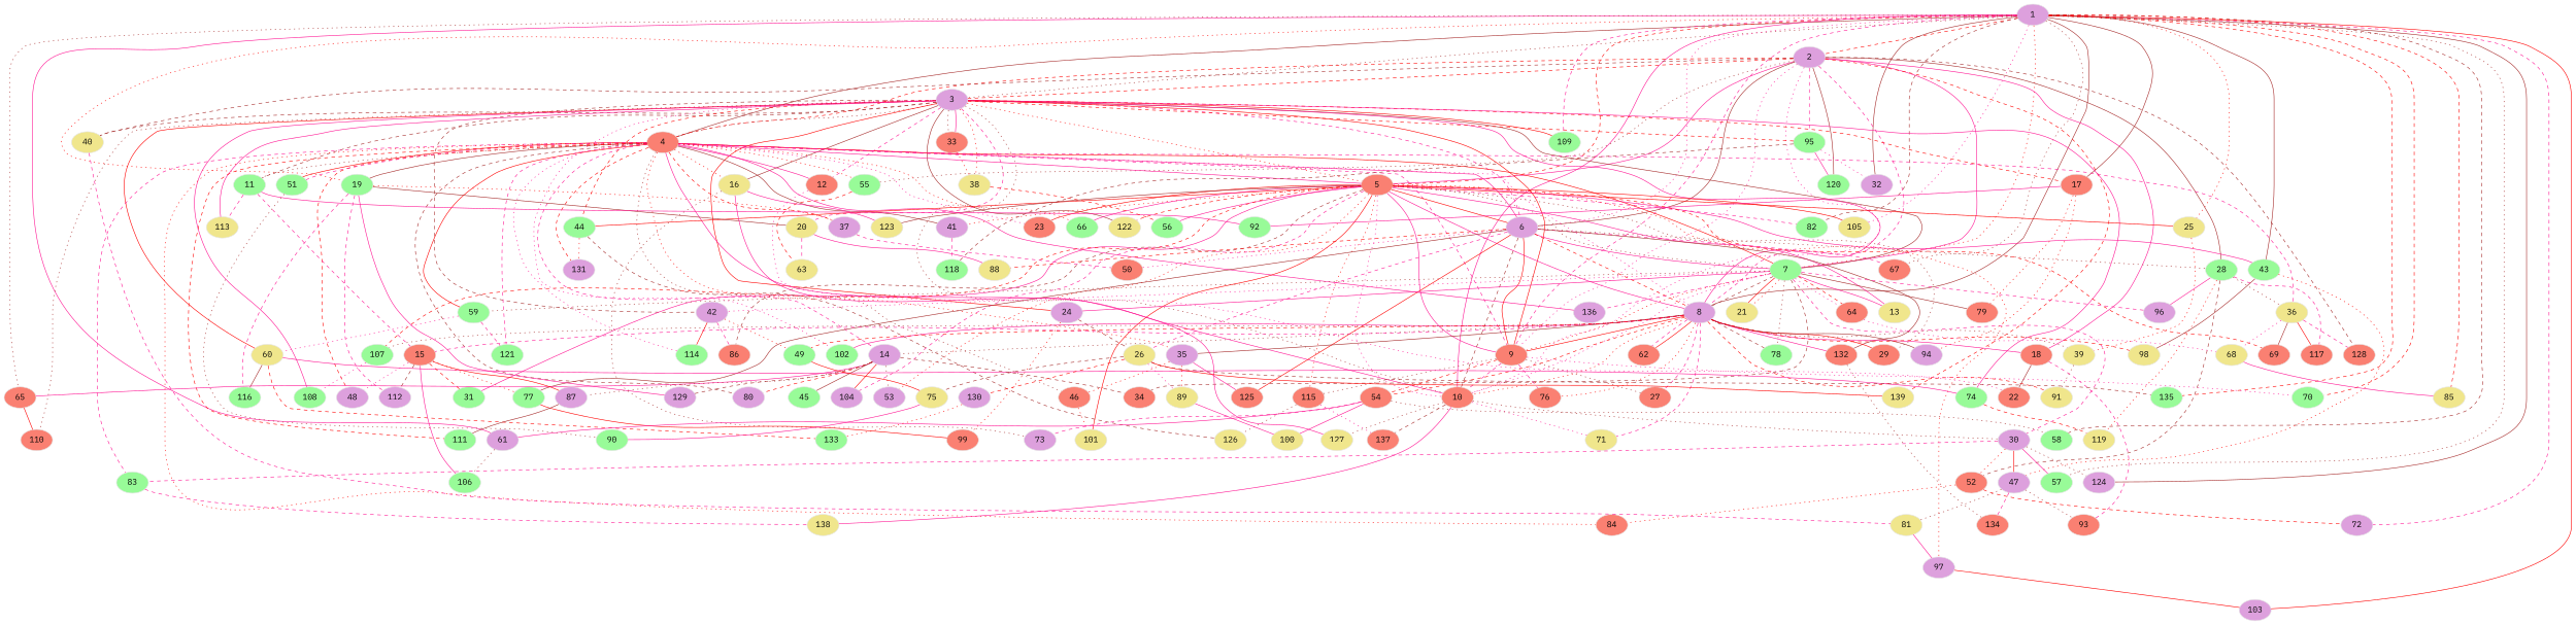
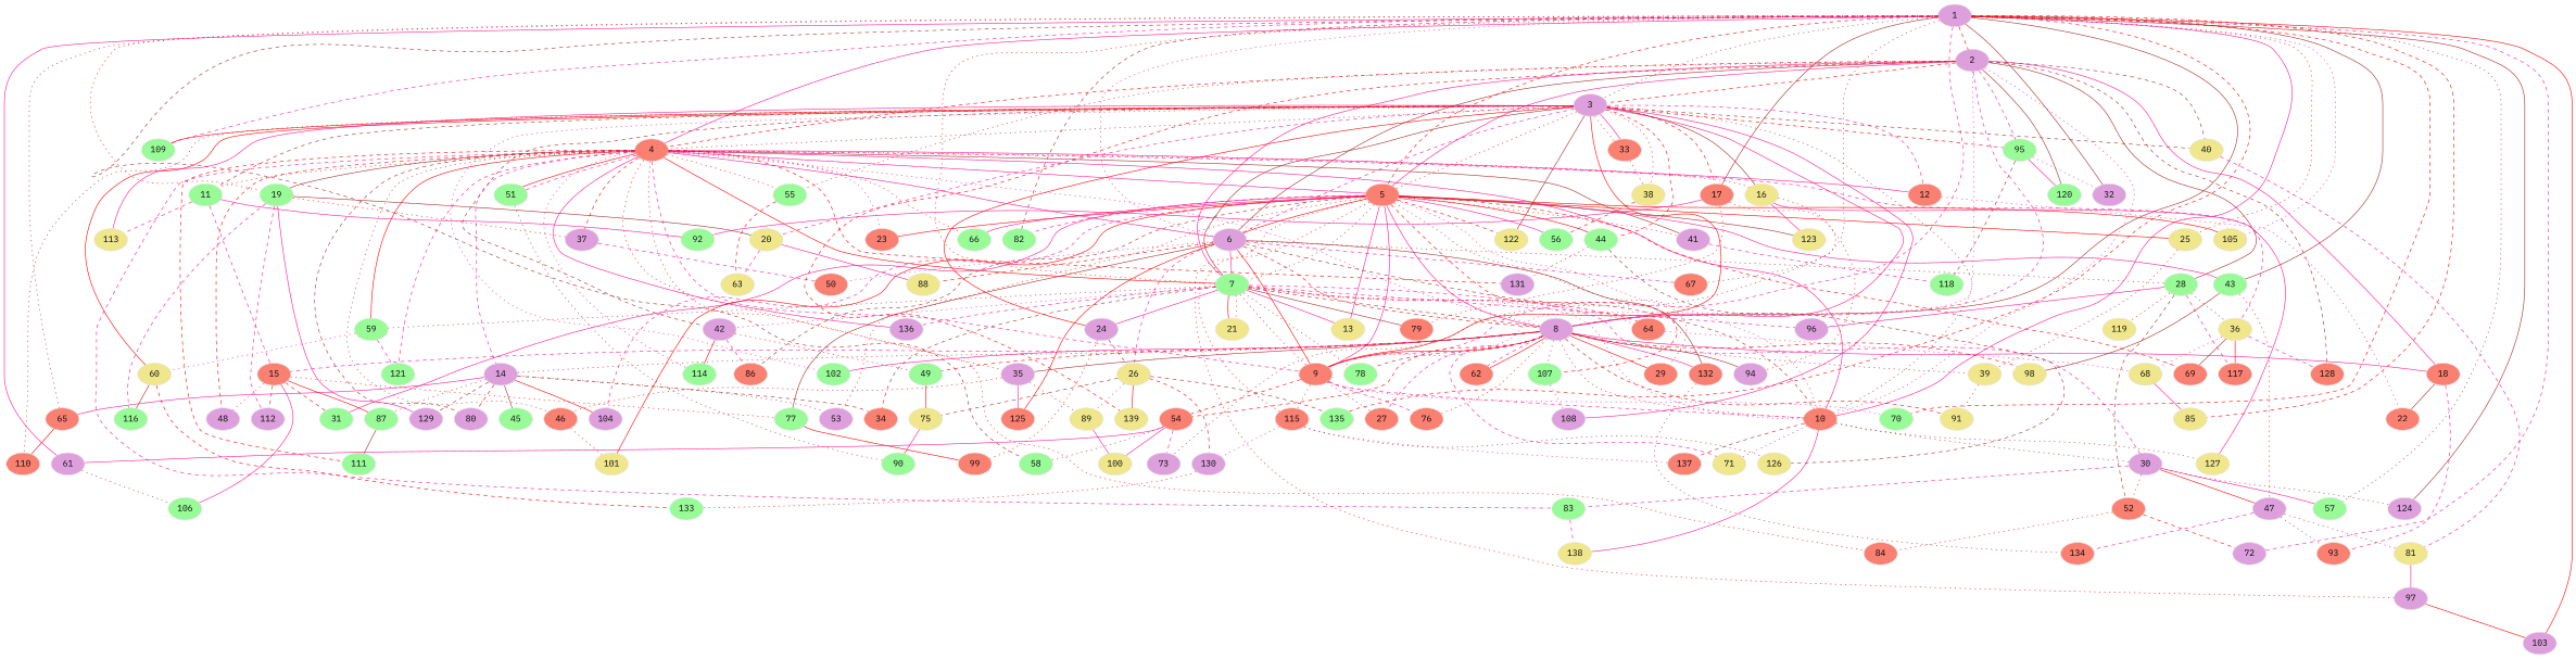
  graph {
    fontname="IBM Plex Mono"
    node [color=gray90 fillcolor=palegreen fontname="IBM Plex Mono" style=filled]
    edge [color=deeppink fontname="IBM Plex Mono" style=solid]
    1 [fillcolor=plum]
    2 [fillcolor=plum]
    3 [fillcolor=plum]
    4 [fillcolor=salmon]
    5 [fillcolor=salmon]
    6 [fillcolor=plum]
    7
    8 [fillcolor=plum]
    9 [fillcolor=salmon]
    10 [fillcolor=salmon]
    17 [fillcolor=salmon]
    19
    25 [fillcolor=khaki]
    32 [fillcolor=plum]
    43
    57
    58
    61 [fillcolor=plum]
    65 [fillcolor=salmon]
    67 [fillcolor=salmon]
    70
    72 [fillcolor=plum]
    82
    85 [fillcolor=khaki]
    103 [fillcolor=plum]
    105 [fillcolor=khaki]
    109
    124 [fillcolor=plum]
    135
    18 [fillcolor=salmon]
    28
    40 [fillcolor=khaki]
    55
    95
    120
    128 [fillcolor=salmon]
    139 [fillcolor=khaki]
    11
    12 [fillcolor=salmon]
    16 [fillcolor=khaki]
    20 [fillcolor=khaki]
    24 [fillcolor=plum]
    33 [fillcolor=salmon]
    38 [fillcolor=khaki]
    42 [fillcolor=plum]
    44
    60 [fillcolor=khaki]
-   74
    102
-   108
+   108 [fillcolor=plum]
    110 [fillcolor=salmon]
    113 [fillcolor=khaki]
    122 [fillcolor=khaki]
    14 [fillcolor=plum]
    23 [fillcolor=salmon]
    35 [fillcolor=plum]
    36 [fillcolor=khaki]
    37 [fillcolor=plum]
    41 [fillcolor=plum]
    46 [fillcolor=salmon]
    48 [fillcolor=plum]
    51
    59
    66
    80 [fillcolor=plum]
    83
    84 [fillcolor=salmon]
    111
    114
    121
    131 [fillcolor=plum]
    136 [fillcolor=plum]
    13 [fillcolor=khaki]
    29 [fillcolor=salmon]
    31
    53 [fillcolor=plum]
    56
    69 [fillcolor=salmon]
    86 [fillcolor=salmon]
    97 [fillcolor=plum]
    101 [fillcolor=khaki]
    104 [fillcolor=plum]
    107
    115 [fillcolor=salmon]
    123 [fillcolor=khaki]
    26 [fillcolor=khaki]
    50 [fillcolor=salmon]
    77
    88 [fillcolor=khaki]
    125 [fillcolor=salmon]
    132 [fillcolor=salmon]
    21 [fillcolor=khaki]
    30 [fillcolor=plum]
    34 [fillcolor=salmon]
    64 [fillcolor=salmon]
    78
    79 [fillcolor=salmon]
    96 [fillcolor=plum]
    15 [fillcolor=salmon]
    27 [fillcolor=salmon]
    39 [fillcolor=khaki]
    49
    54 [fillcolor=salmon]
    62 [fillcolor=salmon]
    71 [fillcolor=khaki]
    76 [fillcolor=salmon]
    91 [fillcolor=khaki]
    94 [fillcolor=plum]
    98 [fillcolor=khaki]
    127 [fillcolor=khaki]
    137 [fillcolor=salmon]
    138 [fillcolor=khaki]
    92
    129 [fillcolor=plum]
    112 [fillcolor=plum]
    116
    47 [fillcolor=plum]
    106
    22 [fillcolor=salmon]
    93 [fillcolor=salmon]
    52 [fillcolor=salmon]
    117 [fillcolor=salmon]
    119 [fillcolor=khaki]
    81 [fillcolor=khaki]
    63 [fillcolor=khaki]
    118
    73 [fillcolor=plum]
    99 [fillcolor=salmon]
    126 [fillcolor=khaki]
    133
    45
-   87 [fillcolor=plum]
+   87
    89 [fillcolor=khaki]
    68 [fillcolor=khaki]
    90
    130 [fillcolor=plum]
    75 [fillcolor=khaki]
    134 [fillcolor=salmon]
    100 [fillcolor=khaki]
    1 -- 2 [color=red style=dashed]
    1 -- 3 [color=brown style=dotted]
-   1 -- 4 [color=brown]
+   1 -- 4
    1 -- 5 [color=red style=dashed]
    1 -- 6 [style=dotted]
    1 -- 7 [color=red style=dotted]
    1 -- 8 [color=brown]
    1 -- 9 [style=dashed]
    1 -- 10
    1 -- 17 [color=brown]
    1 -- 19 [color=red style=dotted]
    1 -- 25 [color=red style=dotted]
    1 -- 32 [color=brown]
    1 -- 43 [color=brown]
    1 -- 57 [color=brown style=dotted]
    1 -- 58 [color=brown style=dashed]
    1 -- 61
    1 -- 65 [color=brown style=dotted]
    1 -- 67 [color=brown style=dotted]
    1 -- 70 [color=red style=dashed]
    1 -- 72 [style=dashed]
    1 -- 82 [color=brown style=dashed]
    1 -- 85 [color=red style=dashed]
    1 -- 103 [color=red]
    1 -- 105 [style=dotted]
    1 -- 109 [style=dashed]
    1 -- 124 [color=brown]
    1 -- 135 [color=red style=dashed]
    2 -- 3 [color=red style=dashed]
    2 -- 4 [color=red style=dashed]
    2 -- 5
    2 -- 6 [color=brown]
    2 -- 7
    2 -- 8 [style=dashed]
    2 -- 9 [style=dotted]
    2 -- 10 [style=dotted]
    2 -- 18
    2 -- 28 [color=brown]
    2 -- 40 [color=brown style=dashed]
    2 -- 55 [color=brown style=dotted]
    2 -- 95 [style=dashed]
    2 -- 120 [color=brown]
    2 -- 128 [color=brown style=dashed]
    2 -- 139 [color=red style=dashed]
    3 -- 4 [color=brown style=dotted]
    3 -- 5 [color=red style=dotted]
    3 -- 6 [style=dashed]
    3 -- 7 [color=brown]
    3 -- 8
    3 -- 9 [color=red]
    3 -- 10 [color=brown style=dotted]
    3 -- 17 [color=red style=dashed]
    3 -- 109 [color=red]
    3 -- 40 [color=brown style=dashed]
    3 -- 95 [color=red style=dashed]
    3 -- 11 [color=brown style=dashed]
    3 -- 12 [style=dashed]
    3 -- 16 [color=brown]
    3 -- 20 [style=dashed]
    3 -- 24 [color=red]
    3 -- 33 [color=brown style=dotted]
    3 -- 33
    3 -- 38 [color=red style=dotted]
    3 -- 42 [color=brown style=dashed]
    3 -- 44 [color=red style=dashed]
    3 -- 60 [color=red]
-   3 -- 74
    3 -- 102 [style=dotted]
    3 -- 108
    3 -- 110 [color=brown style=dotted]
    3 -- 113
    3 -- 122 [color=brown]
    4 -- 5
    4 -- 6
    4 -- 7 [color=red]
    4 -- 8 [style=dotted]
    4 -- 9 [style=dashed]
    4 -- 10
    4 -- 19 [color=brown]
    4 -- 55 [color=red style=dotted]
    4 -- 11 [color=brown style=dotted]
    4 -- 12
    4 -- 16 [color=red style=dotted]
    4 -- 14 [style=dashed]
    4 -- 23 [style=dotted]
    4 -- 35 [color=red style=dotted]
    4 -- 36 [style=dashed]
    4 -- 37 [color=red style=dashed]
    4 -- 41 [color=brown]
    4 -- 46 [color=brown style=dotted]
    4 -- 48 [color=red style=dashed]
    4 -- 51 [color=red]
    4 -- 51 [style=dashed]
    4 -- 59 [color=red]
    4 -- 66 [color=red style=dotted]
    4 -- 80 [color=brown style=dashed]
    4 -- 83 [style=dashed]
    4 -- 84 [color=red style=dotted]
    4 -- 111 [color=red style=dashed]
    4 -- 114 [style=dotted]
    4 -- 121 [style=dashed]
    4 -- 131 [color=red style=dashed]
    4 -- 136
    5 -- 6 [color=red]
    5 -- 7 [color=brown style=dotted]
    5 -- 8
    5 -- 9
    5 -- 10 [style=dotted]
    5 -- 25 [color=red]
    5 -- 43
    5 -- 82 [style=dashed]
    5 -- 105 [color=red]
    5 -- 44 [color=red]
    5 -- 122 [color=red style=dashed]
    5 -- 23 [color=red]
    5 -- 41 [color=red style=dotted]
    5 -- 66
    5 -- 13
    5 -- 29 [color=brown style=dotted]
    5 -- 31
    5 -- 53 [color=red style=dotted]
    5 -- 56
    5 -- 69 [color=red style=dashed]
    5 -- 86 [color=brown style=dashed]
    5 -- 97 [color=red style=dotted]
    5 -- 101 [color=red]
    5 -- 104 [style=dashed]
    5 -- 107 [color=red style=dashed]
    5 -- 115 [color=red style=dotted]
    5 -- 123 [color=brown]
    6 -- 7
    6 -- 8 [color=red style=dashed]
    6 -- 9 [color=red]
    6 -- 10 [color=brown style=dashed]
    6 -- 67 [style=dashed]
    6 -- 28 [color=brown style=dotted]
    6 -- 26 [style=dashed]
    6 -- 50 [style=dotted]
    6 -- 77 [color=brown]
    6 -- 88 [color=red style=dashed]
    6 -- 125 [color=red]
    6 -- 132 [color=brown]
    7 -- 8 [color=brown style=dashed]
    7 -- 9 [color=red style=dotted]
    7 -- 10 [style=dotted]
    7 -- 24
    7 -- 42 [style=dotted]
    7 -- 59 [color=brown style=dotted]
    7 -- 136 [style=dashed]
    7 -- 13
    7 -- 21 [color=red]
    7 -- 21 [color=red style=dotted]
    7 -- 30 [style=dashed]
    7 -- 34 [color=brown style=dashed]
    7 -- 64 [style=dotted]
    7 -- 64 [color=red style=dashed]
    7 -- 78 [color=brown style=dotted]
    7 -- 79 [color=brown]
    7 -- 96 [style=dashed]
    8 -- 9 [color=red]
    8 -- 10 [color=red style=dotted]
    8 -- 18
    8 -- 102
    8 -- 14 [color=brown style=dotted]
    8 -- 35 [color=brown]
    8 -- 29 [color=red]
    8 -- 107 [color=brown style=dotted]
    8 -- 132
    8 -- 78 [color=brown style=dashed]
    8 -- 15 [style=dashed]
    8 -- 27 [style=dashed]
    8 -- 39 [color=brown style=dotted]
    8 -- 49 [color=red style=dashed]
    8 -- 54 [color=red style=dashed]
    8 -- 62 [style=dashed]
    8 -- 62 [color=red]
    8 -- 71 [style=dashed]
    8 -- 76 [color=red style=dotted]
    8 -- 91 [color=red style=dashed]
    8 -- 94 [color=brown]
    8 -- 98 [color=red style=dashed]
    9 -- 10 [style=dashed]
    9 -- 70 [style=dotted]
    9 -- 115 [color=brown style=dotted]
    9 -- 27 [color=brown style=dotted]
    9 -- 54 [color=red style=dashed]
    9 -- 76 [style=dashed]
    10 -- 30 [color=brown style=dotted]
    10 -- 71 [style=dotted]
    10 -- 127 [color=brown style=dotted]
    10 -- 137 [color=brown style=dashed]
    10 -- 138
    17 -- 79 [color=red style=dotted]
    17 -- 94 [color=red style=dotted]
    17 -- 92
    19 -- 20 [color=brown]
    19 -- 37 [color=red style=dotted]
    19 -- 129
    19 -- 112 [style=dashed]
    19 -- 116 [style=dashed]
    25 -- 39 [color=red style=dotted]
    43 -- 98 [color=brown]
    43 -- 47 [color=red style=dotted]
    61 -- 106 [color=brown style=dotted]
    65 -- 110 [color=red]
    18 -- 22 [color=brown]
    18 -- 93 [style=dashed]
    28 -- 36 [color=brown style=dotted]
    28 -- 96
    28 -- 52 [color=brown style=dashed]
    28 -- 117 [style=dashed]
    28 -- 119 [color=red style=dotted]
    40 -- 81 [style=dashed]
    55 -- 63 [color=red style=dashed]
    95 -- 32 [style=dotted]
    95 -- 120
    95 -- 118 [color=brown style=dashed]
    11 -- 113 [style=dashed]
    11 -- 15 [style=dashed]
    11 -- 92
    12 -- 22 [style=dotted]
    16 -- 123
    16 -- 127
    16 -- 73 [color=brown style=dotted]
    20 -- 88
    20 -- 63 [style=dashed]
    24 -- 26 [color=brown style=dashed]
    24 -- 99 [color=red style=dotted]
    33 -- 38 [color=red style=dotted]
    38 -- 56 [color=red style=dashed]
    42 -- 114 [color=red]
    42 -- 86 [style=dashed]
    42 -- 49 [color=red style=dotted]
    44 -- 131 [color=red style=dotted]
    44 -- 126 [color=brown style=dashed]
-   60 -- 74
    60 -- 116 [color=brown]
    60 -- 133 [color=red style=dashed]
-   74 -- 119 [color=red style=dashed]
    14 -- 65
    14 -- 80 [color=red style=dashed]
    14 -- 53 [color=brown style=dotted]
    14 -- 104 [color=red]
    14 -- 34 [color=brown style=dashed]
    14 -- 129 [color=brown style=dashed]
    14 -- 45 [color=brown]
    14 -- 87 [color=brown style=dotted]
    35 -- 46 [color=red style=dotted]
    35 -- 125
    35 -- 89 [color=red style=dotted]
    36 -- 128 [style=dashed]
    36 -- 69 [color=brown]
    36 -- 117 [color=red]
    36 -- 68 [style=dotted]
    37 -- 50 [style=dashed]
    41 -- 118 [style=dashed]
    46 -- 101 [color=red style=dotted]
    51 -- 90 [color=brown style=dotted]
    59 -- 60 [style=dotted]
    59 -- 121 [style=dashed]
    83 -- 138 [style=dashed]
    97 -- 103 [color=red]
    107 -- 108 [style=dotted]
    115 -- 137 [style=dotted]
    115 -- 126 [color=brown style=dotted]
+   115 -- 130 [style=dotted]
    26 -- 135 [color=brown style=dashed]
    26 -- 139 [color=red]
    26 -- 89 [style=dotted]
    26 -- 130 [color=red style=dashed]
    26 -- 75 [color=brown style=dashed]
    77 -- 99 [color=red]
    132 -- 134 [color=brown style=dotted]
    30 -- 57
    30 -- 124 [color=brown style=dotted]
    30 -- 83 [style=dashed]
    30 -- 47 [color=red]
    30 -- 52 [color=red style=dotted]
    64 -- 68 [style=dotted]
    15 -- 48 [style=dotted]
    15 -- 31 [color=red style=dashed]
    15 -- 77 [color=red style=dotted]
    15 -- 112 [color=brown style=dashed]
    15 -- 106
    15 -- 87 [color=red]
    39 -- 91 [color=brown style=dotted]
    49 -- 75 [color=red]
    54 -- 58 [color=brown style=dotted]
    54 -- 61
    54 -- 73 [style=dashed]
    54 -- 100
    47 -- 93 [color=brown style=dotted]
    47 -- 81 [color=brown style=dotted]
    47 -- 134 [style=dashed]
    52 -- 72 [color=red style=dashed]
    52 -- 84 [color=red style=dotted]
    81 -- 97
    87 -- 111 [color=brown]
    89 -- 100
    68 -- 85
    130 -- 133 [color=red style=dotted]
    75 -- 90
  }
